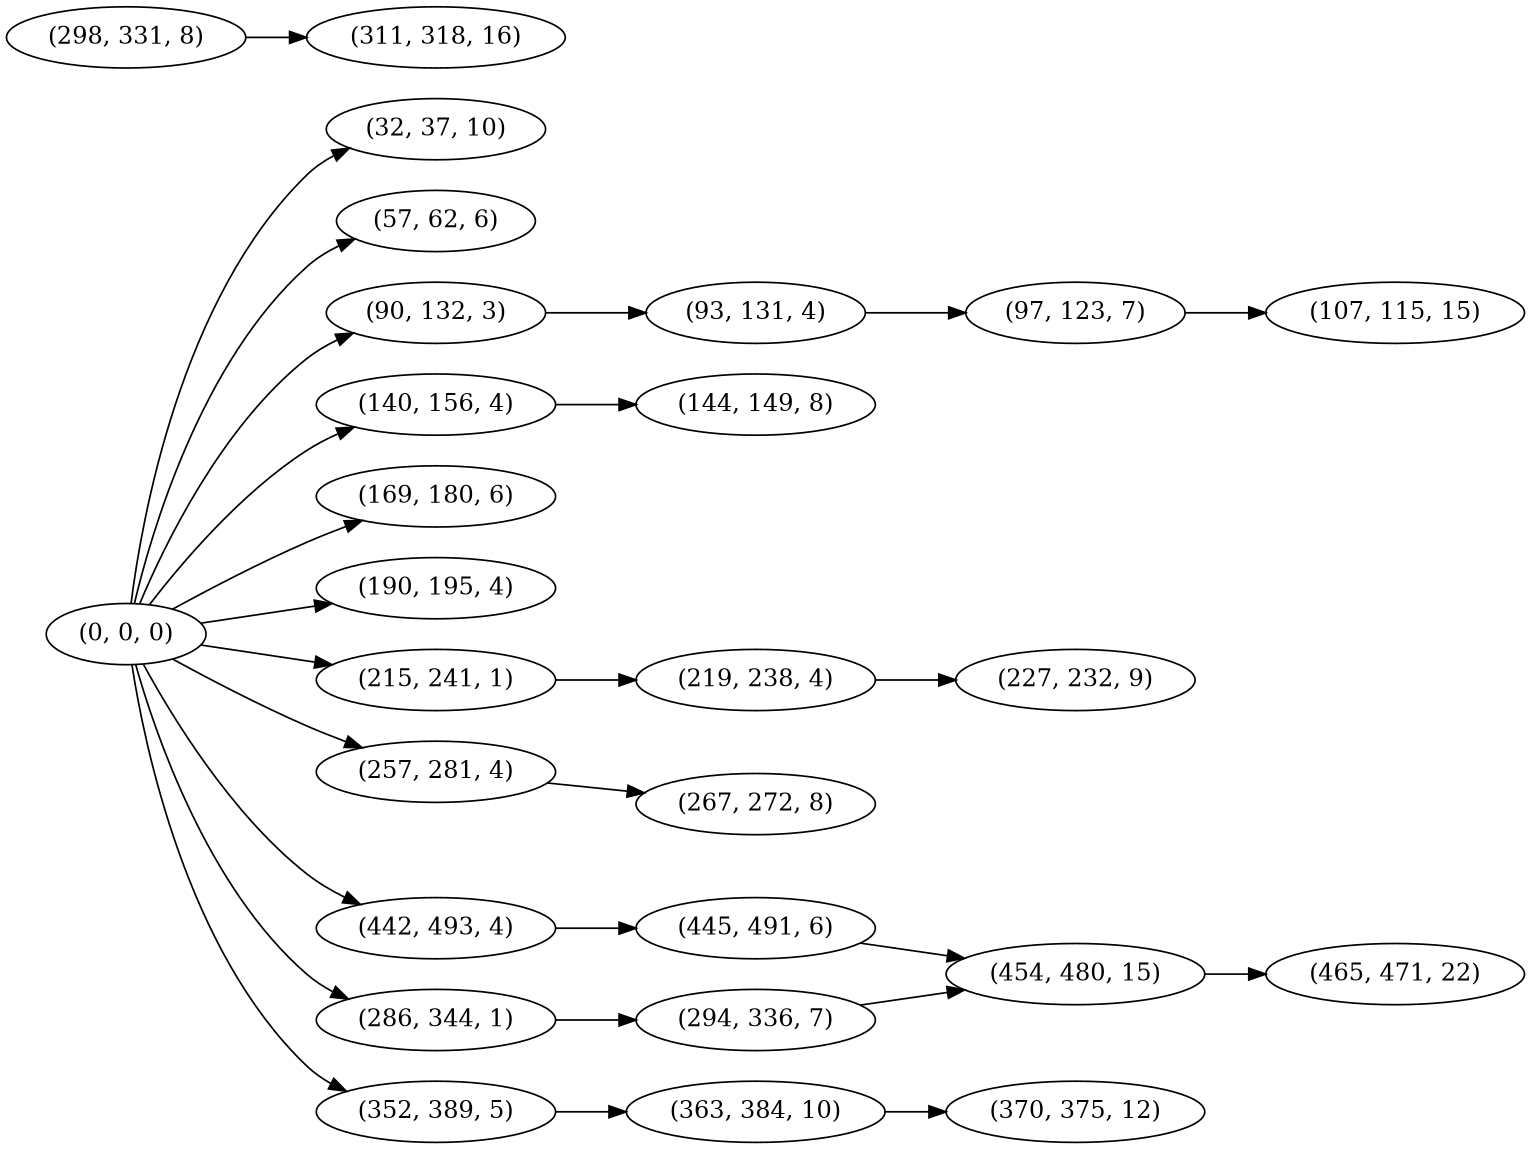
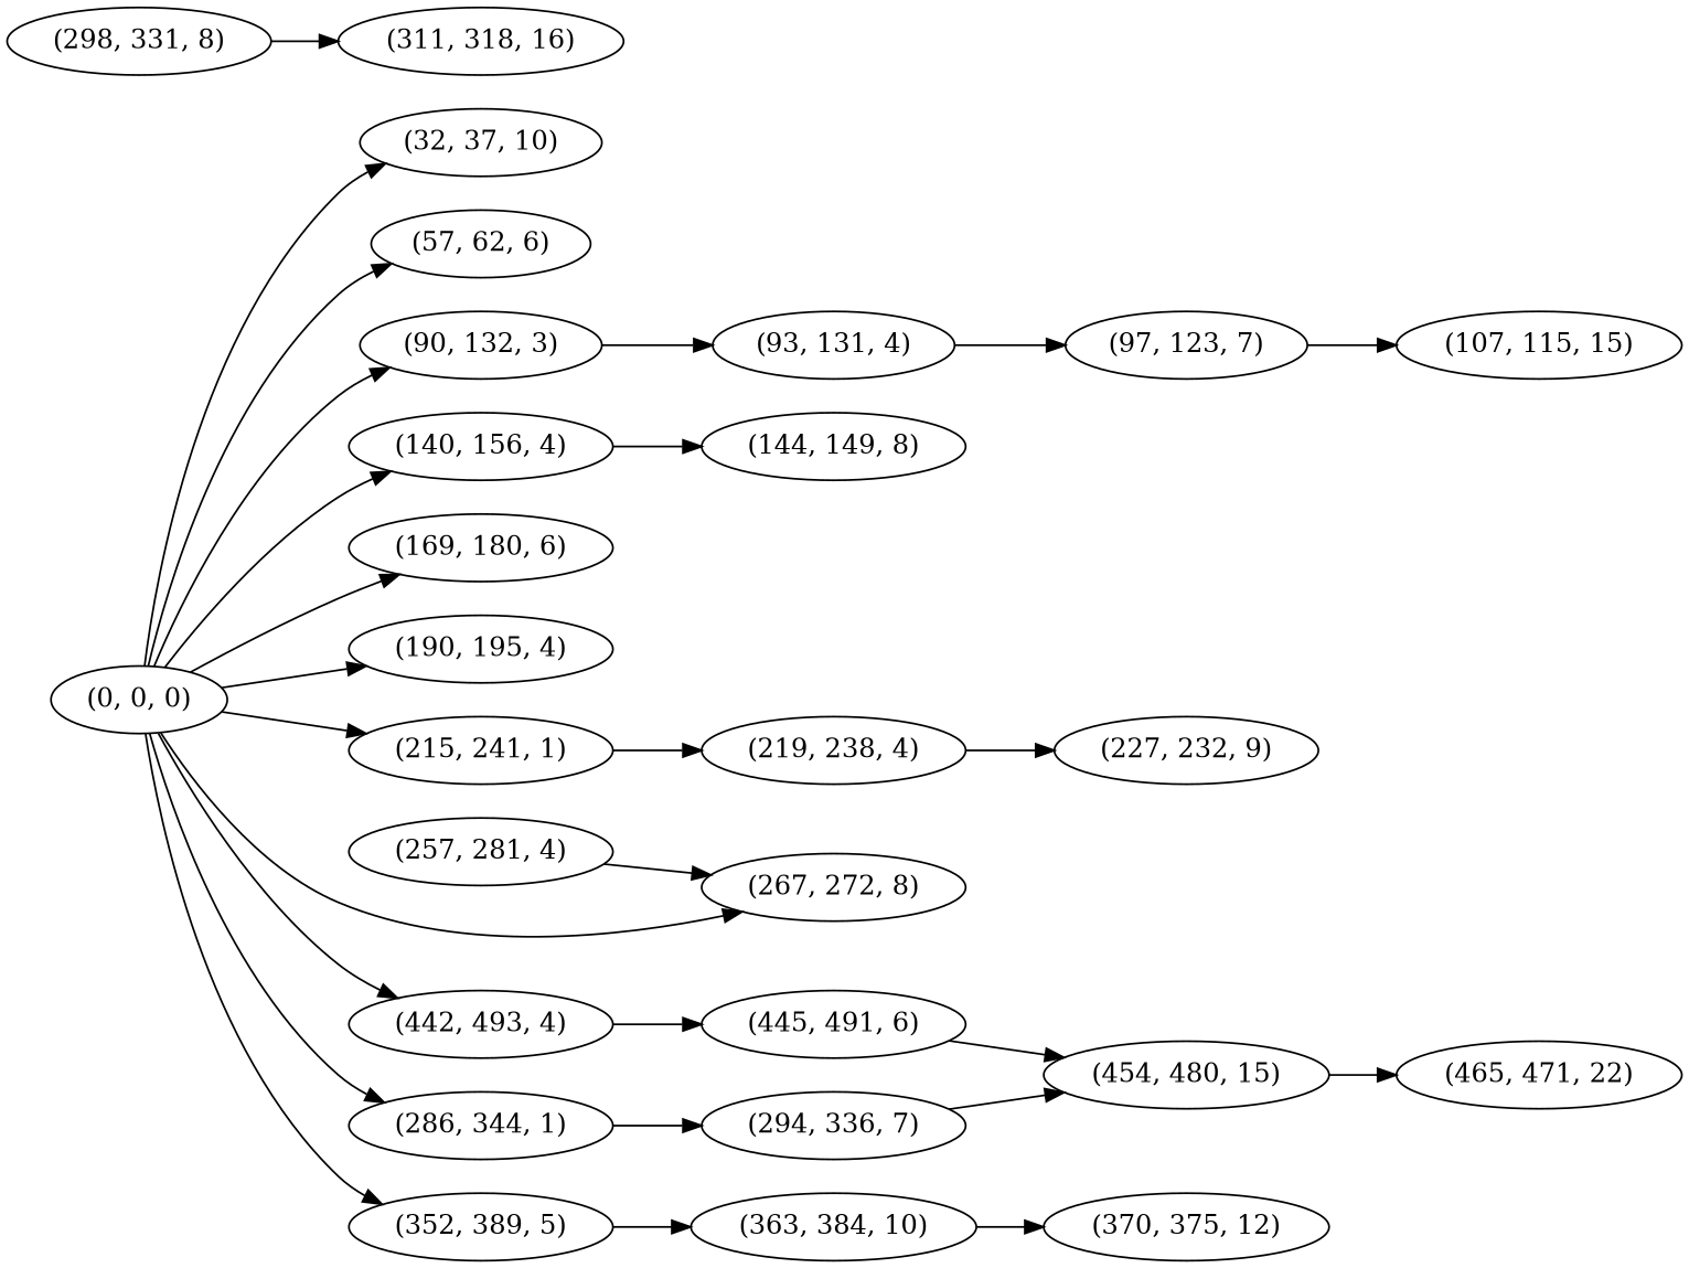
  digraph {
    rankdir=LR
    "(0, 0, 0)"
    "(32, 37, 10)"
    "(57, 62, 6)"
    "(90, 132, 3)"
    "(140, 156, 4)"
    "(169, 180, 6)"
    "(190, 195, 4)"
    "(215, 241, 1)"
    "(257, 281, 4)"
    "(286, 344, 1)"
    "(352, 389, 5)"
    "(442, 493, 4)"
    "(93, 131, 4)"
    "(144, 149, 8)"
    "(219, 238, 4)"
    "(267, 272, 8)"
    "(294, 336, 7)"
    "(363, 384, 10)"
    "(445, 491, 6)"
    "(97, 123, 7)"
    "(107, 115, 15)"
    "(227, 232, 9)"
    "(454, 480, 15)"
    "(298, 331, 8)"
    "(311, 318, 16)"
    "(370, 375, 12)"
    "(465, 471, 22)"
    "(0, 0, 0)" -> "(32, 37, 10)"
    "(0, 0, 0)" -> "(57, 62, 6)"
    "(0, 0, 0)" -> "(90, 132, 3)"
    "(0, 0, 0)" -> "(140, 156, 4)"
    "(0, 0, 0)" -> "(169, 180, 6)"
    "(0, 0, 0)" -> "(190, 195, 4)"
    "(0, 0, 0)" -> "(215, 241, 1)"
-   "(0, 0, 0)" -> "(257, 281, 4)"
+   "(0, 0, 0)" -> "(267, 272, 8)"
    "(0, 0, 0)" -> "(286, 344, 1)"
    "(0, 0, 0)" -> "(352, 389, 5)"
    "(0, 0, 0)" -> "(442, 493, 4)"
    "(90, 132, 3)" -> "(93, 131, 4)"
    "(140, 156, 4)" -> "(144, 149, 8)"
    "(215, 241, 1)" -> "(219, 238, 4)"
    "(257, 281, 4)" -> "(267, 272, 8)"
    "(286, 344, 1)" -> "(294, 336, 7)"
    "(352, 389, 5)" -> "(363, 384, 10)"
    "(442, 493, 4)" -> "(445, 491, 6)"
    "(93, 131, 4)" -> "(97, 123, 7)"
    "(219, 238, 4)" -> "(227, 232, 9)"
    "(294, 336, 7)" -> "(454, 480, 15)"
    "(363, 384, 10)" -> "(370, 375, 12)"
    "(445, 491, 6)" -> "(454, 480, 15)"
    "(97, 123, 7)" -> "(107, 115, 15)"
    "(454, 480, 15)" -> "(465, 471, 22)"
    "(298, 331, 8)" -> "(311, 318, 16)"
  }
